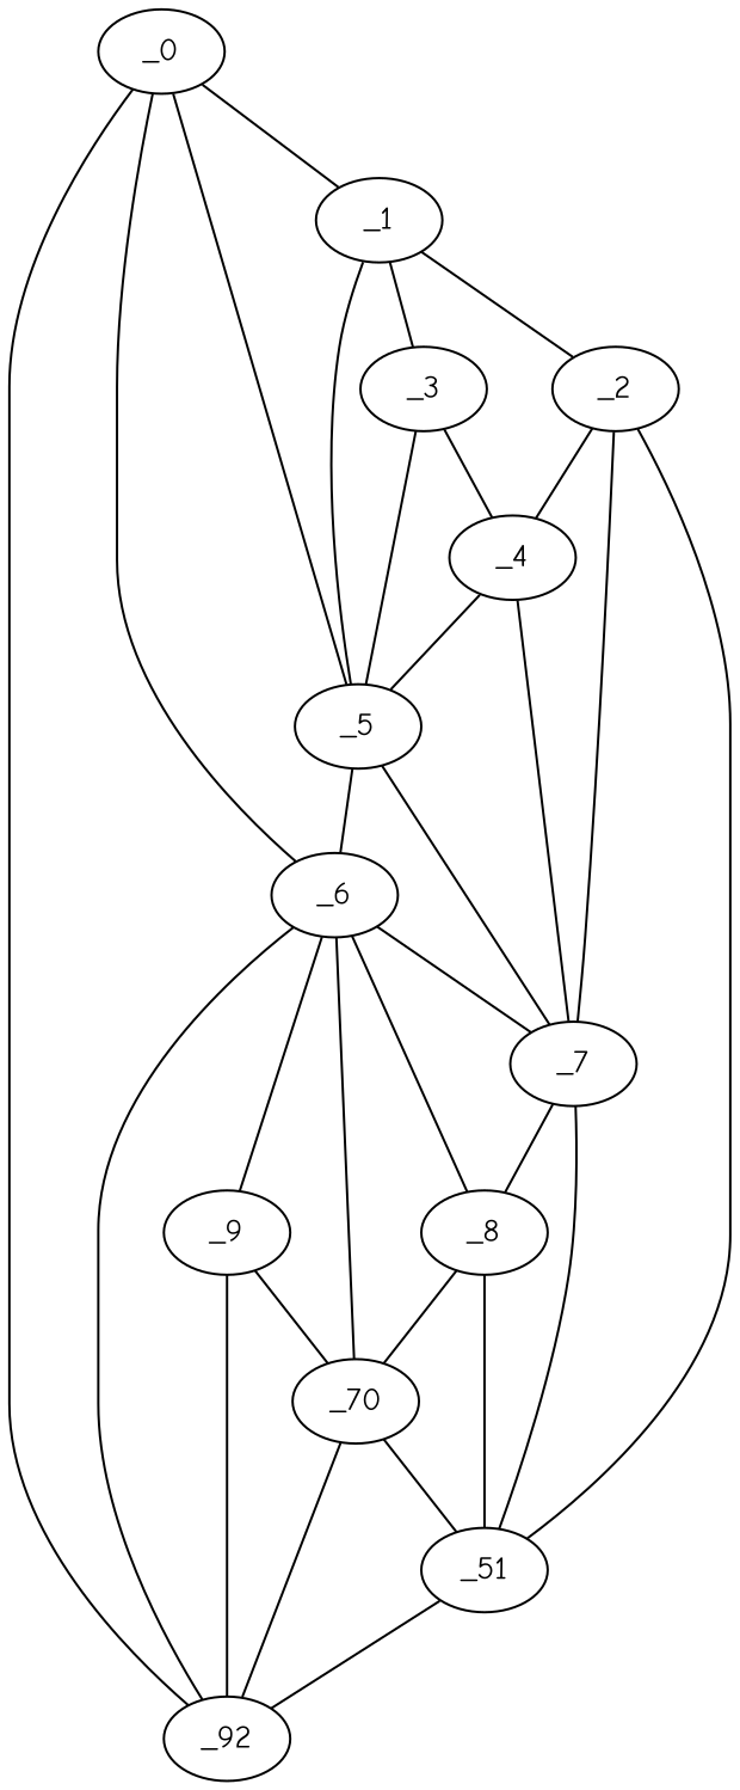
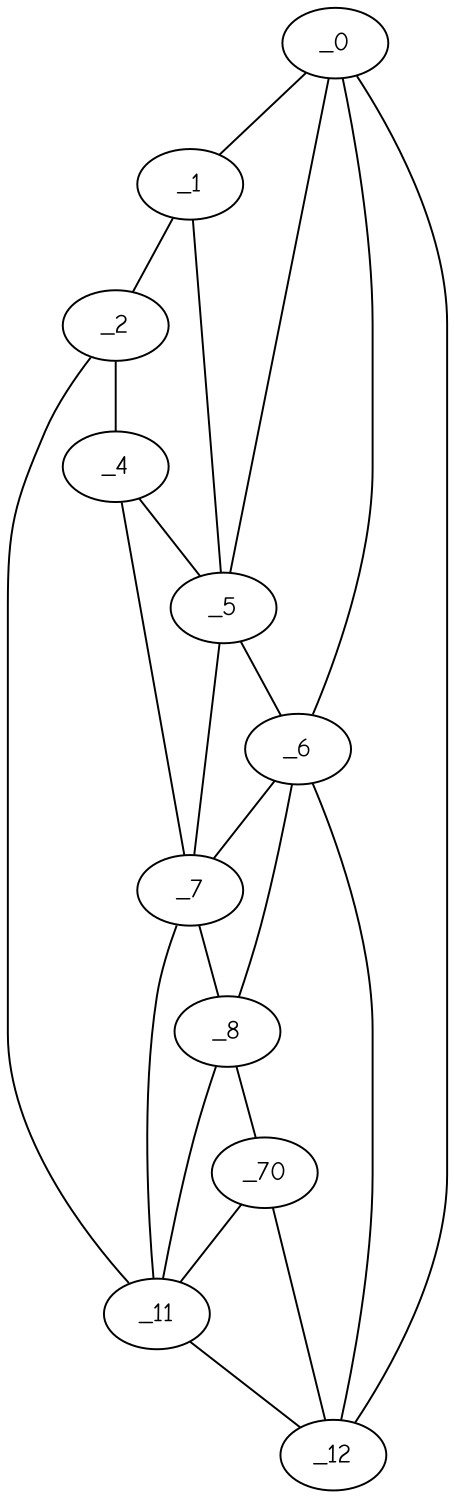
  graph {
    fontname="Comic Neue"
    node [fontname="Comic Neue" y=75]
    edge [fontname="Comic Neue" valence=2]
    _0 [x=7 y=62]
    _1 [x=35 y=80]
    _5 [x=91 y=79]
    _6 [x=100]
-   _12 [x=124 y=59 label=_92]
+   _12 [x=124 y=59]
    _2 [x=54 y=87]
-   _3 [x=72 y=85]
    _7 [x=106 y=87]
    _8 [x=111 y=84]
-   _9 [x=119 y=66]
    n11 [label=_70 x=120]
    _4 [x=88 y=85]
-   _11 [x=122 y=88 label=_51]
+   _11 [x=122 y=88]
    _0 -- _1 [valence=1]
    _0 -- _5
    _0 -- _6 [valence=1]
    _0 -- _12 [valence=1]
    _1 -- _5
    _1 -- _2 [valence=1]
-   _1 -- _3 [valence=1]
    _5 -- _6 [valence=1]
    _5 -- _7
    _6 -- _12
    _6 -- _7
    _6 -- _8
-   _6 -- _9 [valence=1]
-   _6 -- n11
-   _2 -- _7
    _2 -- _4 [valence=1]
    _2 -- _11 [valence=1]
-   _3 -- _5 [valence=1]
-   _3 -- _4
    _7 -- _8
    _7 -- _11 [valence=1]
    _8 -- n11
    _8 -- _11
-   _9 -- _12
-   _9 -- n11
    n11 -- _12 [valence=1]
    n11 -- _11
    _4 -- _5
    _4 -- _7 [valence=1]
    _11 -- _12 [valence=1]
  }
